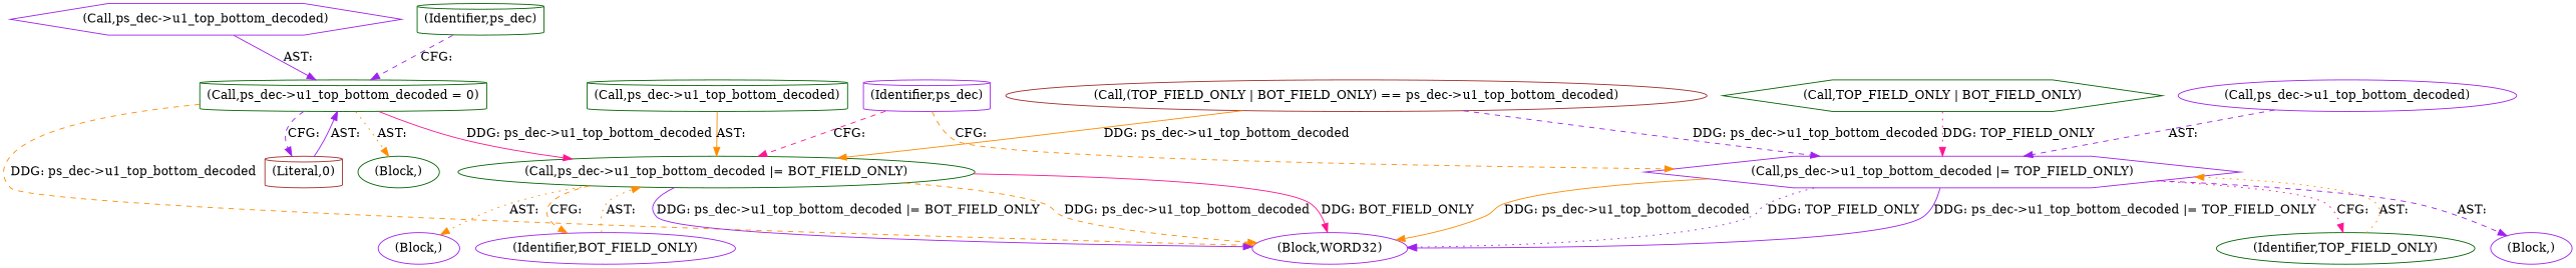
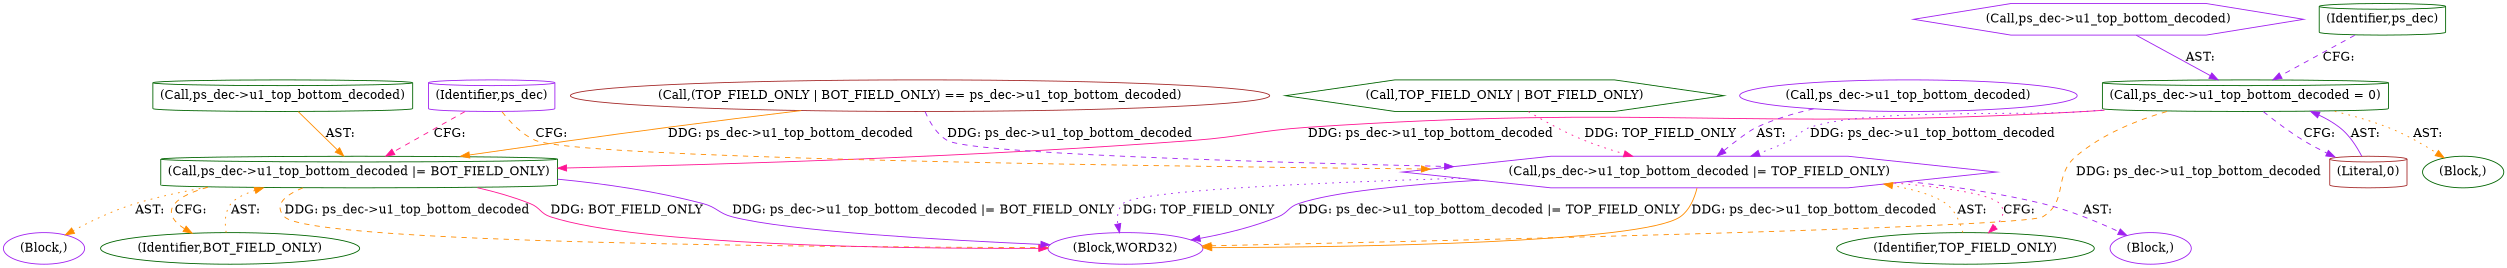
  digraph {
    node [color=purple shape=ellipse]
    edge [color=purple style=dashed]
    n1 [color=darkgreen label="(Call,ps_dec->u1_top_bottom_decoded = 0)" shape=cylinder]
-   n2 [color=darkgreen label="(Call,ps_dec->u1_top_bottom_decoded |= BOT_FIELD_ONLY)"]
+   n2 [color=darkgreen label="(Call,ps_dec->u1_top_bottom_decoded |= BOT_FIELD_ONLY)" shape=cylinder]
    n3 [label="(Call,ps_dec->u1_top_bottom_decoded |= TOP_FIELD_ONLY)" shape=hexagon]
    n4 [color=darkgreen label="(Block,)"]
    n5 [color=brown label="(Literal,0)" shape=cylinder]
    n6 [label="(Block,WORD32)"]
    n7 [label="(Block,)"]
-   n8 [label="(Identifier,BOT_FIELD_ONLY)"]
+   n8 [color=darkgreen label="(Identifier,BOT_FIELD_ONLY)"]
    n9 [color=darkgreen label="(Identifier,TOP_FIELD_ONLY)"]
    n10 [label="(Block,)"]
    n11 [label="(Identifier,ps_dec)" shape=cylinder]
    n12 [color=brown label="(Call,(TOP_FIELD_ONLY | BOT_FIELD_ONLY) == ps_dec->u1_top_bottom_decoded)"]
    n13 [label="(Call,ps_dec->u1_top_bottom_decoded)" shape=hexagon]
    n14 [color=darkgreen label="(Call,ps_dec->u1_top_bottom_decoded)" shape=cylinder]
    n15 [color=darkgreen label="(Call,TOP_FIELD_ONLY | BOT_FIELD_ONLY)" shape=hexagon]
    n16 [color=darkgreen label="(Identifier,ps_dec)" shape=cylinder]
    n17 [label="(Call,ps_dec->u1_top_bottom_decoded)"]
    n1 -> n2 [color=deeppink label="DDG: ps_dec->u1_top_bottom_decoded" style=solid]
+   n1 -> n3 [label="DDG: ps_dec->u1_top_bottom_decoded" style=dotted]
    n1 -> n4 [color=darkorange label="AST: " style=dotted]
    n1 -> n5 [label="CFG: "]
    n1 -> n6 [color=darkorange label="DDG: ps_dec->u1_top_bottom_decoded"]
    n2 -> n6 [color=darkorange label="DDG: ps_dec->u1_top_bottom_decoded"]
    n2 -> n6 [color=deeppink label="DDG: BOT_FIELD_ONLY" style=solid]
    n2 -> n6 [label="DDG: ps_dec->u1_top_bottom_decoded |= BOT_FIELD_ONLY" style=solid]
    n2 -> n7 [color=darkorange label="AST: " style=dotted]
    n2 -> n8 [color=darkorange label="CFG: "]
    n3 -> n6 [label="DDG: ps_dec->u1_top_bottom_decoded |= TOP_FIELD_ONLY" style=solid]
    n3 -> n6 [color=darkorange label="DDG: ps_dec->u1_top_bottom_decoded" style=solid]
    n3 -> n6 [label="DDG: TOP_FIELD_ONLY" style=dotted]
    n3 -> n9 [color=deeppink label="CFG: " style=dotted]
    n3 -> n10 [label="AST: "]
    n5 -> n1 [label="AST: " style=solid]
    n8 -> n2 [color=darkorange label="AST: " style=dotted]
    n9 -> n3 [color=darkorange label="AST: " style=dotted]
    n11 -> n2 [color=deeppink label="CFG: "]
    n11 -> n3 [color=darkorange label="CFG: "]
    n12 -> n2 [color=darkorange label="DDG: ps_dec->u1_top_bottom_decoded" style=solid]
    n12 -> n3 [label="DDG: ps_dec->u1_top_bottom_decoded"]
    n13 -> n1 [label="AST: " style=solid]
    n14 -> n2 [color=darkorange label="AST: " style=solid]
    n15 -> n3 [color=deeppink label="DDG: TOP_FIELD_ONLY" style=dotted]
    n16 -> n1 [label="CFG: "]
    n17 -> n3 [label="AST: "]
  }
